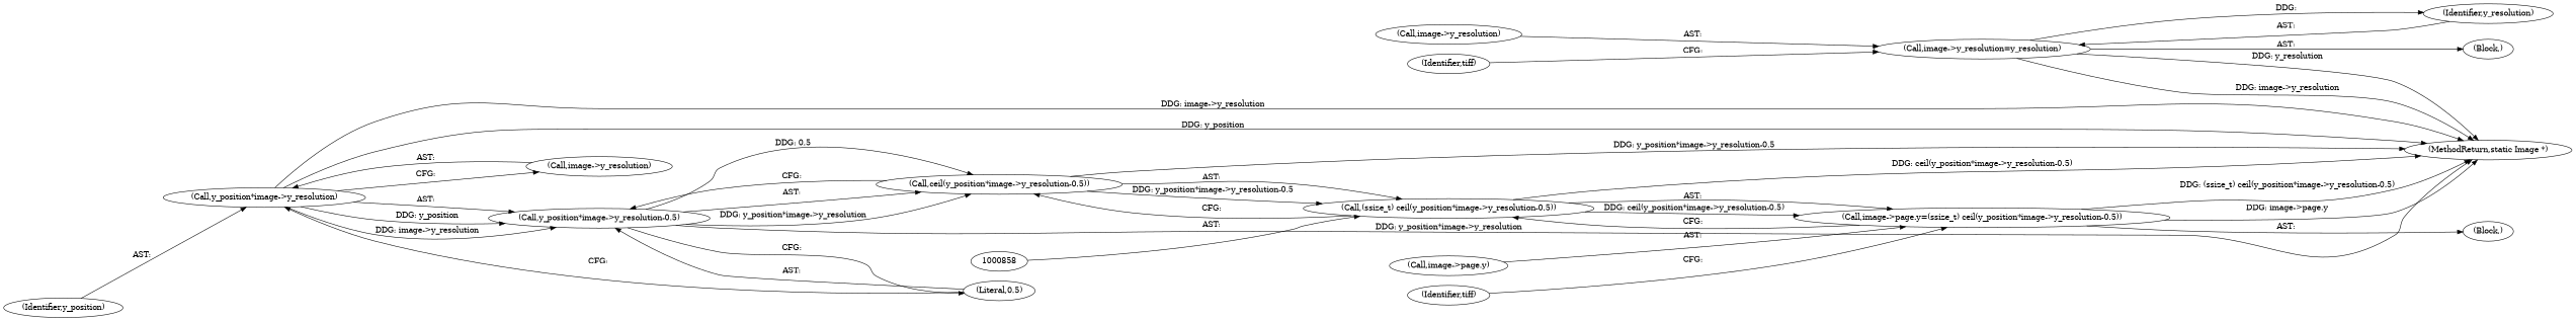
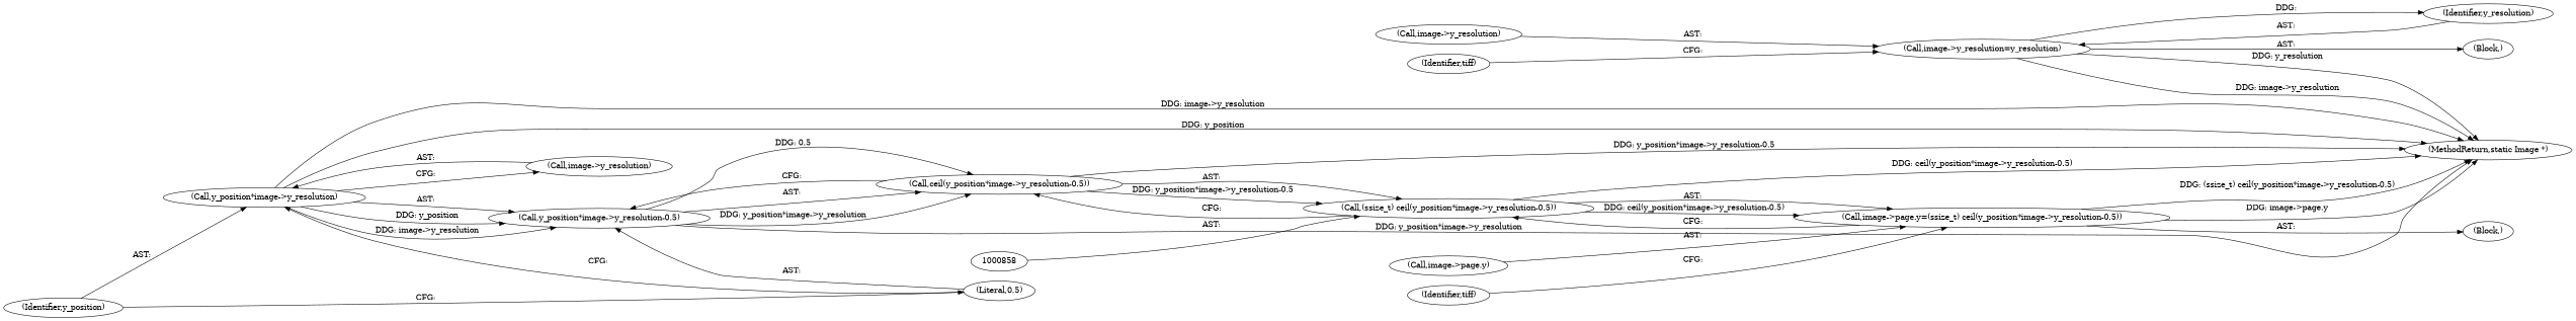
  digraph {
    rankdir=LR
    n1 [label="(Call,image->y_resolution=y_resolution)"]
    n2 [label="(MethodReturn,static Image *)"]
    n3 [label="(Identifier,y_resolution)"]
    n4 [label="(Block,)"]
    n5 [label="(Call,y_position*image->y_resolution)"]
    n6 [label="(Call,y_position*image->y_resolution-0.5)"]
    n7 [label="(Call,image->y_resolution)"]
    n8 [label="(Call,ceil(y_position*image->y_resolution-0.5))"]
    n9 [label="(Literal,0.5)"]
    n10 [label="(Call,(ssize_t) ceil(y_position*image->y_resolution-0.5))"]
    n11 [label="(Call,image->page.y=(ssize_t) ceil(y_position*image->y_resolution-0.5))"]
    n12 [label="(Block,)"]
    n13 [label="(Call,image->page.y)"]
    n14 [label="(Call,image->y_resolution)"]
    n15 [label="(Identifier,tiff)"]
    n16 [label="(Identifier,tiff)"]
    n17 [label="(Identifier,y_position)"]
    1000858
    n1 -> n2 [label="DDG: y_resolution"]
    n1 -> n2 [label="DDG: image->y_resolution"]
    n1 -> n3 [label="DDG: "]
    n1 -> n4 [label="AST: "]
    n3 -> n1 [label="AST: "]
    n5 -> n2 [label="DDG: image->y_resolution"]
    n5 -> n2 [label="DDG: y_position"]
    n5 -> n6 [label="AST: "]
    n5 -> n6 [label="DDG: y_position"]
    n5 -> n6 [label="DDG: image->y_resolution"]
    n5 -> n7 [label="CFG: "]
    n6 -> n2 [label="DDG: y_position*image->y_resolution"]
    n6 -> n8 [label="AST: "]
    n6 -> n8 [label="DDG: y_position*image->y_resolution"]
    n6 -> n8 [label="DDG: 0.5"]
-   n6 -> n9 [label="CFG: "]
+   n17 -> n9 [label="CFG: "]
    n7 -> n5 [label="AST: "]
    n8 -> n2 [label="DDG: y_position*image->y_resolution-0.5"]
    n8 -> n6 [label="CFG: "]
    n8 -> n10 [label="AST: "]
    n8 -> n10 [label="DDG: y_position*image->y_resolution-0.5"]
    n9 -> n5 [label="CFG: "]
    n9 -> n6 [label="AST: "]
    n10 -> n2 [label="DDG: ceil(y_position*image->y_resolution-0.5)"]
    n10 -> n8 [label="CFG: "]
    n10 -> n11 [label="AST: "]
    n10 -> n11 [label="DDG: ceil(y_position*image->y_resolution-0.5)"]
    n11 -> n2 [label="DDG: (ssize_t) ceil(y_position*image->y_resolution-0.5)"]
    n11 -> n2 [label="DDG: image->page.y"]
    n11 -> n10 [label="CFG: "]
    n11 -> n12 [label="AST: "]
    n13 -> n11 [label="AST: "]
    n14 -> n1 [label="AST: "]
    n15 -> n1 [label="CFG: "]
    n16 -> n11 [label="CFG: "]
    n17 -> n5 [label="AST: "]
    1000858 -> n10 [label="AST: "]
  }
